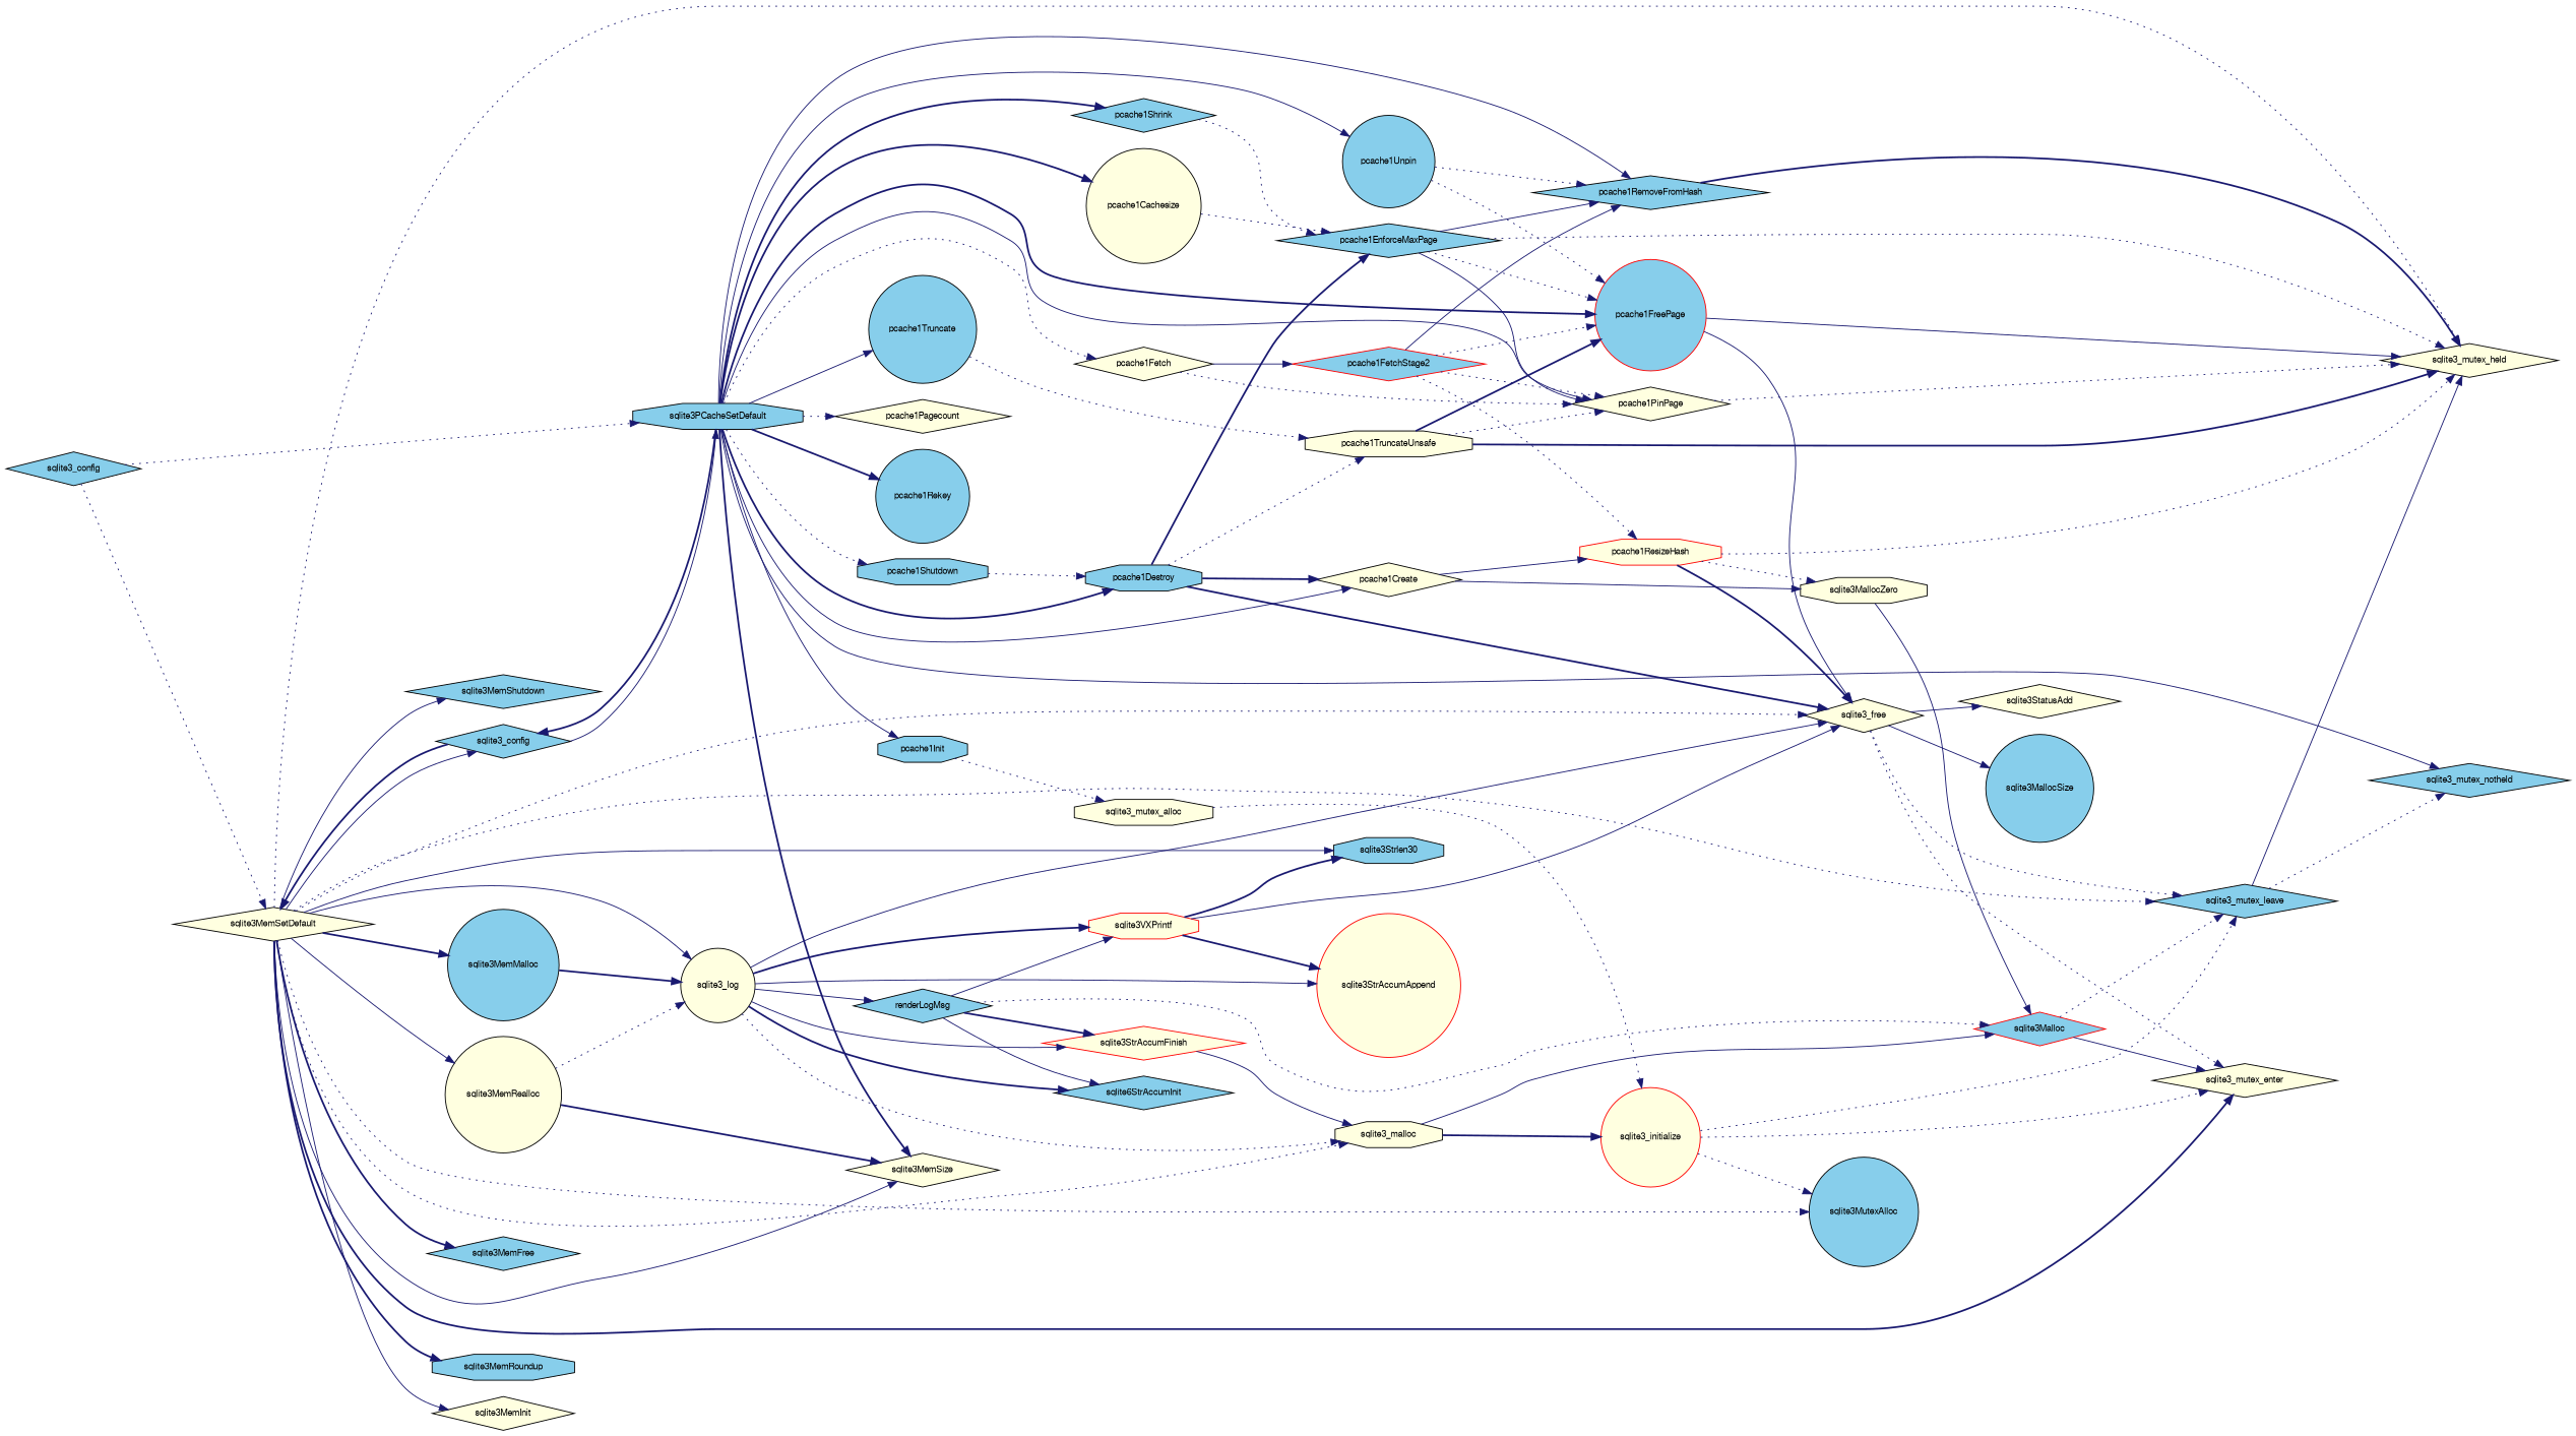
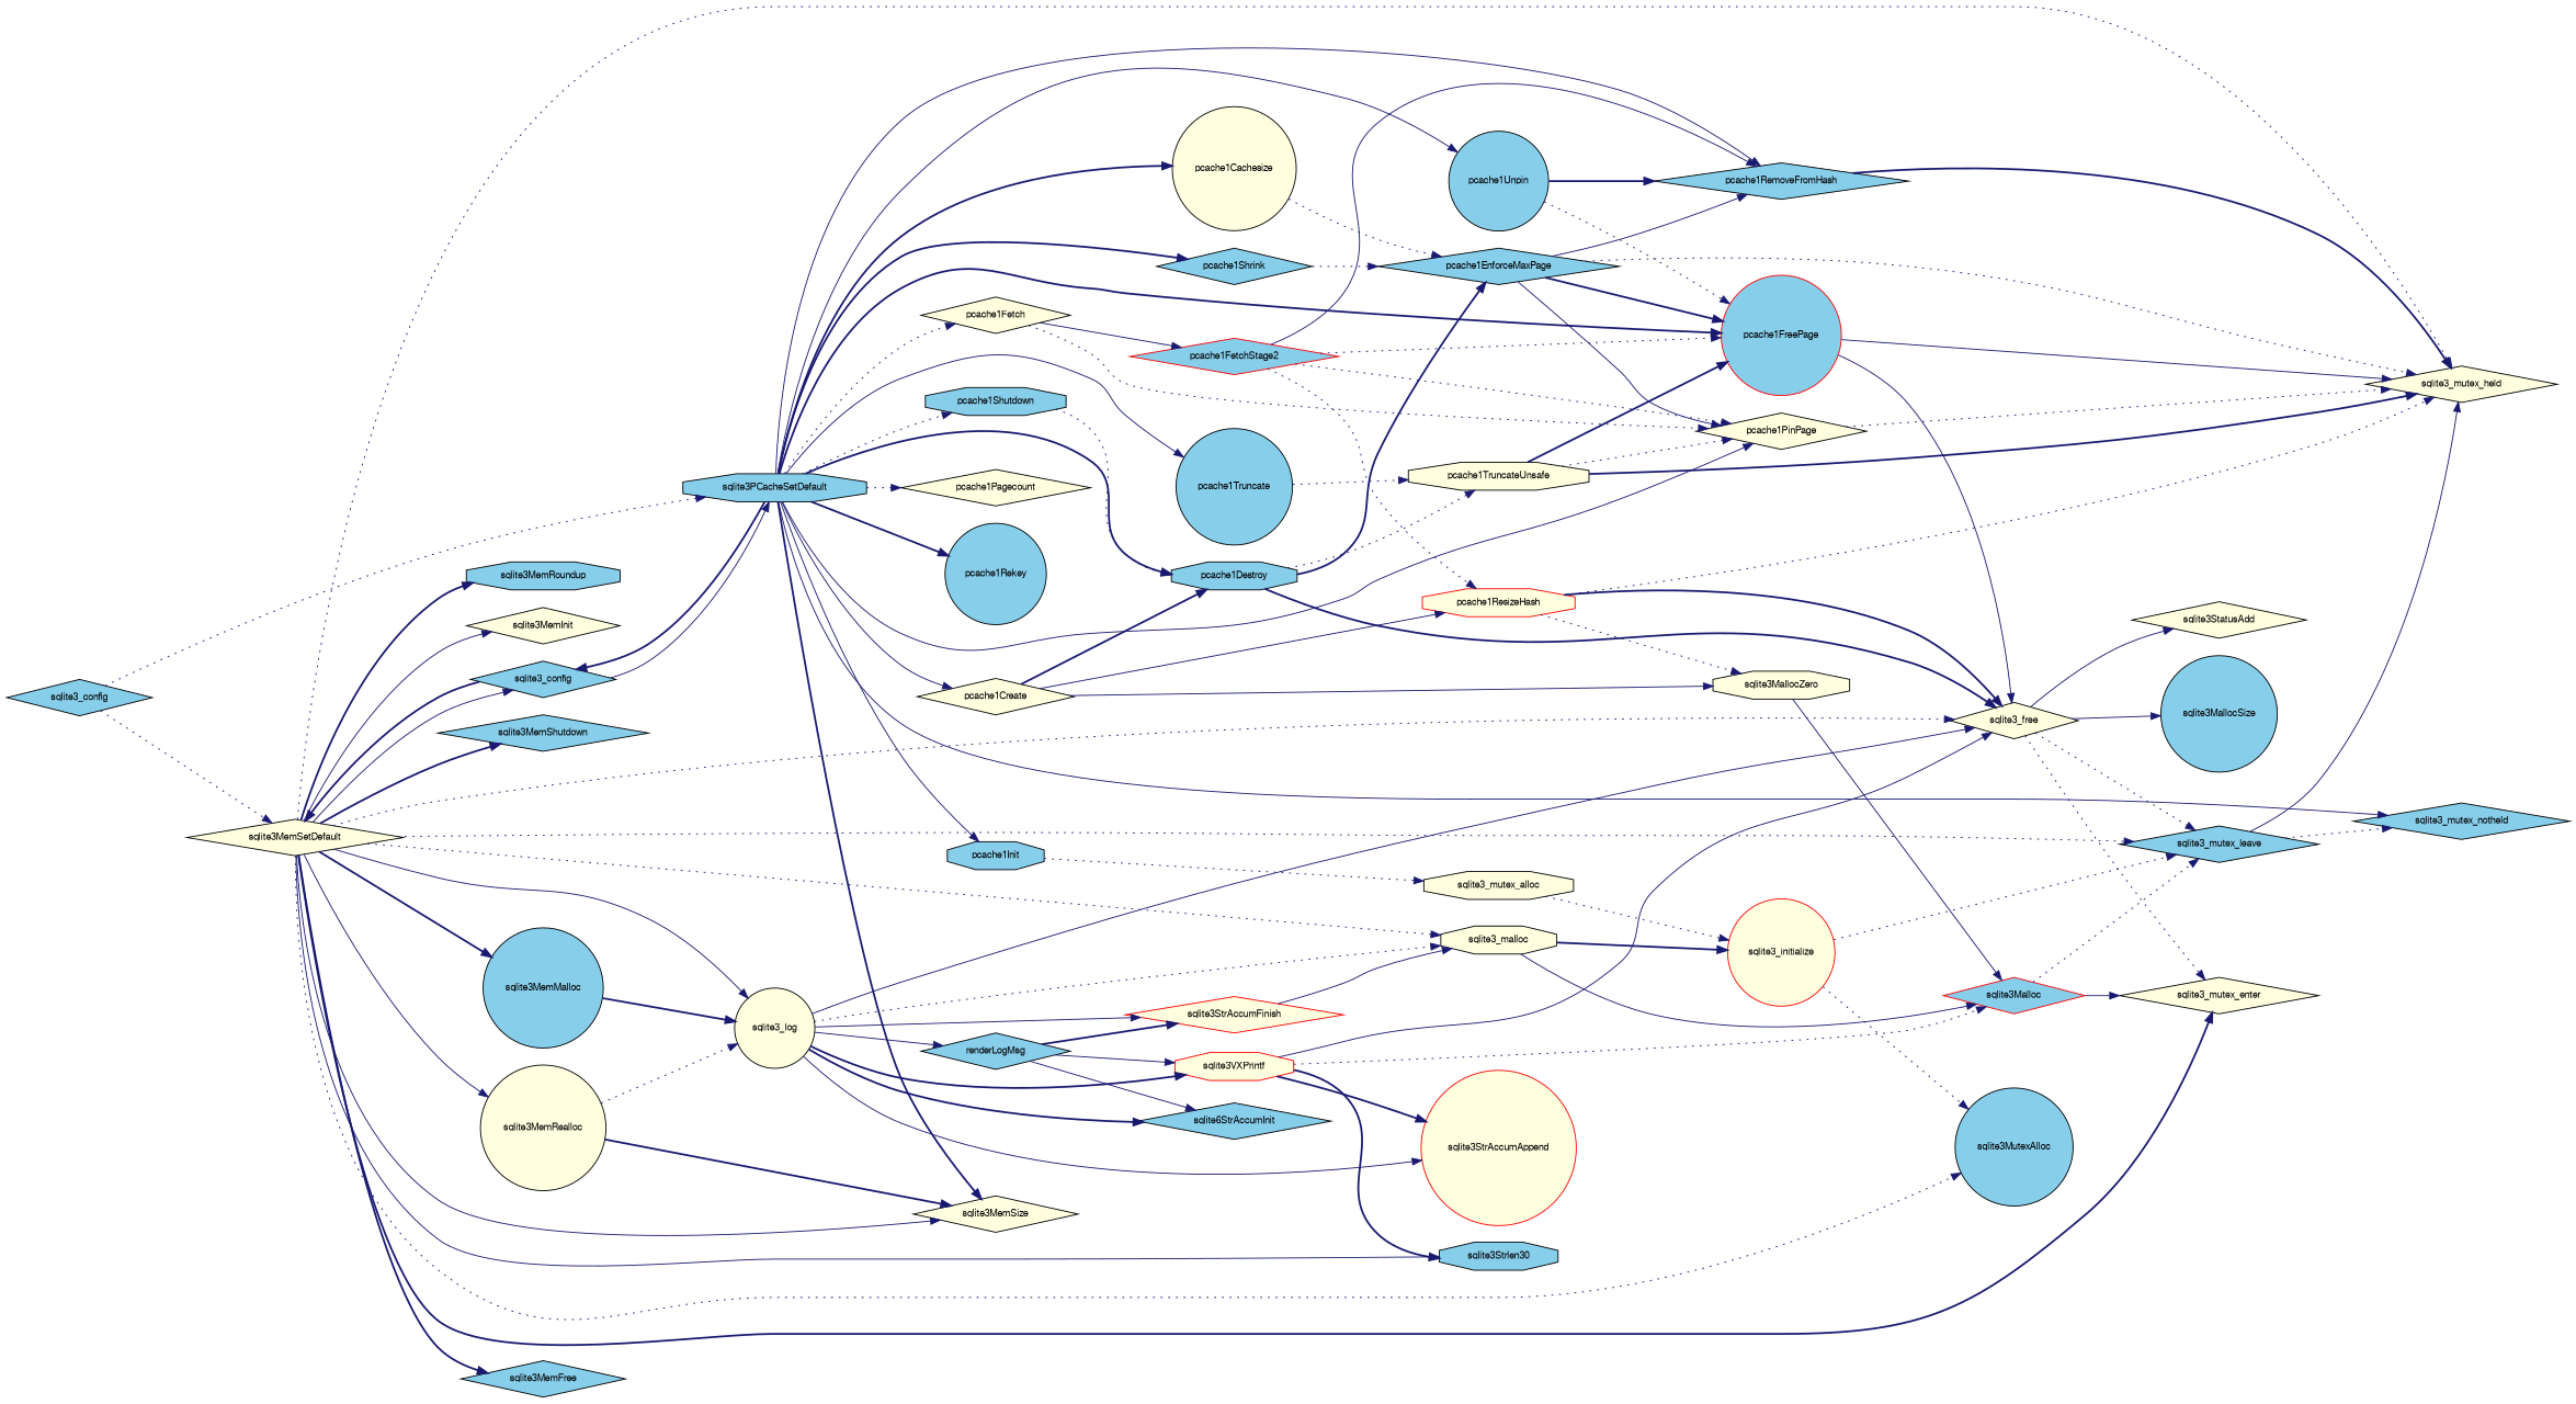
  digraph {
    rankdir=LR
    node [color=black fillcolor=skyblue fontname=FreeSans fontsize=10 shape=diamond style=filled]
    edge [color=midnightblue fontname=FreeSans fontsize=10 labelfontname=FreeSans labelfontsize=10 style=dotted]
    n1 [fontcolor=black height=0.2 label=sqlite3_config width=0.4]
    n2 [fillcolor=lightyellow height=0.2 label=sqlite3MemSetDefault width=0.4]
    n3 [height=0.2 label=sqlite3PCacheSetDefault shape=octagon width=0.4]
    n4 [height=0.2 label=sqlite3MemMalloc shape=circle width=0.4]
    n5 [fillcolor=lightyellow height=0.2 label=sqlite3_log shape=circle width=0.4]
    n6 [fillcolor=lightyellow height=0.2 label=sqlite3_mutex_enter width=0.4]
    n7 [height=0.2 label=sqlite3_mutex_leave width=0.4]
    n8 [fillcolor=lightyellow height=0.2 label=sqlite3_mutex_held width=0.4]
    n9 [height=0.2 label=sqlite3Strlen30 shape=octagon width=0.4]
    n10 [fillcolor=lightyellow height=0.2 label=sqlite3_free width=0.4]
    n11 [fillcolor=lightyellow height=0.2 label=sqlite3_malloc shape=octagon width=0.4]
    n12 [height=0.2 label=sqlite3MutexAlloc shape=circle width=0.4]
    n13 [height=0.2 label=sqlite3MemFree width=0.4]
    n14 [fillcolor=lightyellow height=0.2 label=sqlite3MemRealloc shape=circle width=0.4]
    n15 [fillcolor=lightyellow height=0.2 label=sqlite3MemSize width=0.4]
    n16 [height=0.2 label=sqlite3MemRoundup shape=octagon width=0.4]
    n17 [fillcolor=lightyellow height=0.2 label=sqlite3MemInit width=0.4]
    n18 [height=0.2 label=sqlite3MemShutdown width=0.4]
    n19 [height=0.2 label=sqlite3_config width=0.4]
    n20 [height=0.2 label=sqlite3_mutex_notheld width=0.4]
    n21 [height=0.2 label=pcache1Init shape=octagon width=0.4]
    n22 [height=0.2 label=pcache1Shutdown shape=octagon width=0.4]
    n23 [height=0.2 label=pcache1Destroy shape=octagon width=0.4]
    n24 [fillcolor=lightyellow height=0.2 label=pcache1PinPage width=0.4]
    n25 [color=red height=0.2 label=pcache1FreePage shape=circle width=0.4]
    n26 [height=0.2 label=pcache1RemoveFromHash width=0.4]
    n27 [fillcolor=lightyellow height=0.2 label=pcache1Create width=0.4]
    n28 [fillcolor=lightyellow height=0.2 label=pcache1Cachesize shape=circle width=0.4]
    n29 [fillcolor=lightyellow height=0.2 label=pcache1Pagecount width=0.4]
    n30 [fillcolor=lightyellow height=0.2 label=pcache1Fetch width=0.4]
    n31 [height=0.2 label=pcache1Unpin shape=circle width=0.4]
    n32 [height=0.2 label=pcache1Rekey shape=circle width=0.4]
    n33 [height=0.2 label=pcache1Truncate shape=circle width=0.4]
    n34 [height=0.2 label=pcache1Shrink width=0.4]
    n35 [height=0.2 label=renderLogMsg width=0.4]
    n36 [height=0.2 label=sqlite6StrAccumInit width=0.4]
    n37 [color=red fillcolor=lightyellow height=0.2 label=sqlite3VXPrintf shape=octagon width=0.4]
    n38 [color=red fillcolor=lightyellow height=0.2 label=sqlite3StrAccumAppend shape=circle width=0.4]
    n39 [color=red fillcolor=lightyellow height=0.2 label=sqlite3StrAccumFinish width=0.4]
    n40 [fillcolor=lightyellow height=0.2 label=sqlite3StatusAdd width=0.4]
    n41 [height=0.2 label=sqlite3MallocSize shape=circle width=0.4]
    n42 [color=red height=0.2 label=sqlite3Malloc width=0.4]
    n43 [color=red fillcolor=lightyellow height=0.2 label=sqlite3_initialize shape=circle width=0.4]
    n44 [fillcolor=lightyellow height=0.2 label=sqlite3_mutex_alloc shape=octagon width=0.4]
    n45 [fillcolor=lightyellow height=0.2 label=pcache1TruncateUnsafe shape=octagon width=0.4]
    n46 [height=0.2 label=pcache1EnforceMaxPage width=0.4]
    n47 [fillcolor=lightyellow height=0.2 label=sqlite3MallocZero shape=octagon width=0.4]
    n48 [color=red fillcolor=lightyellow height=0.2 label=pcache1ResizeHash shape=octagon width=0.4]
    n49 [color=red height=0.2 label=pcache1FetchStage2 width=0.4]
    n1 -> n2
    n1 -> n3
    n2 -> n4 [style=bold]
    n2 -> n5 [style=solid]
    n2 -> n6 [style=bold]
    n2 -> n7
    n2 -> n8
    n2 -> n9 [style=solid]
    n2 -> n10
    n2 -> n11
    n2 -> n12
    n2 -> n13 [style=bold]
    n2 -> n14 [style=solid]
    n2 -> n15 [style=solid]
    n2 -> n16 [style=bold]
    n2 -> n17 [style=solid]
-   n2 -> n18 [style=solid]
+   n2 -> n18 [style=bold]
    n2 -> n19 [style=solid]
    n3 -> n15 [style=bold]
    n3 -> n19 [style=bold]
    n3 -> n20 [style=solid]
    n3 -> n21 [style=solid]
    n3 -> n22
    n3 -> n23 [style=bold]
    n3 -> n24 [style=solid]
    n3 -> n25 [style=bold]
    n3 -> n26 [style=solid]
    n3 -> n27 [style=solid]
    n3 -> n28 [style=bold]
    n3 -> n29
    n3 -> n30
    n3 -> n31 [style=solid]
    n3 -> n32 [style=bold]
    n3 -> n33 [style=solid]
    n3 -> n34 [style=bold]
    n4 -> n5 [style=bold]
    n5 -> n10 [style=solid]
    n5 -> n11
    n5 -> n35 [style=solid]
    n5 -> n36 [style=bold]
    n5 -> n37 [style=bold]
    n5 -> n38 [style=solid]
    n5 -> n39 [style=solid]
    n7 -> n8 [style=solid]
    n7 -> n20
    n10 -> n6
    n10 -> n7
    n10 -> n40 [style=solid]
    n10 -> n41 [style=solid]
    n11 -> n42 [style=solid]
    n11 -> n43 [style=bold]
    n14 -> n5
    n14 -> n15 [style=bold]
    n19 -> n2 [style=bold]
    n19 -> n3 [style=solid]
    n21 -> n44
    n22 -> n23
    n23 -> n10 [style=bold]
    n23 -> n45
    n23 -> n46 [style=bold]
    n24 -> n8
    n25 -> n8 [style=solid]
    n25 -> n10 [style=solid]
    n26 -> n8 [style=bold]
-   n23 -> n27 [style=bold]
+   n27 -> n23 [style=bold]
    n27 -> n47 [style=solid]
    n27 -> n48 [style=solid]
    n28 -> n46
    n30 -> n24
    n30 -> n49 [style=solid]
    n31 -> n25
-   n31 -> n26
+   n31 -> n26 [style=bold]
    n33 -> n45
    n34 -> n46
    n35 -> n36 [style=solid]
    n35 -> n37 [style=solid]
    n35 -> n39 [style=bold]
    n37 -> n9 [style=bold]
    n37 -> n10 [style=solid]
    n37 -> n38 [style=bold]
-   n35 -> n42
+   n37 -> n42
    n39 -> n11 [style=solid]
    n42 -> n6 [style=solid]
    n42 -> n7
-   n43 -> n6
    n43 -> n7
    n43 -> n12
    n44 -> n43
    n45 -> n8 [style=bold]
    n45 -> n24
    n45 -> n25 [style=bold]
    n46 -> n8
    n46 -> n24 [style=solid]
-   n46 -> n25
+   n46 -> n25 [style=bold]
    n46 -> n26 [style=solid]
    n47 -> n42 [style=solid]
    n48 -> n8
    n48 -> n10 [style=bold]
    n48 -> n47
    n49 -> n24
    n49 -> n25
    n49 -> n26 [style=solid]
    n49 -> n48
  }
